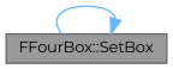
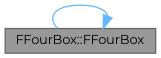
  digraph {
    rankdir=LR
    fontname=Montserrat
-   n1 [color=gray40 fillcolor=grey60 fontcolor=black fontname=Montserrat fontsize=10 height=0.2 label="FFourBox::SetBox" shape=box style=filled width=0.4]
+   n1 [color=gray40 fillcolor=grey60 fontcolor=black fontname=Montserrat fontsize=10 height=0.2 label="FFourBox::FFourBox" shape=box style=filled width=0.4]
    n1 -> n1 [color=steelblue1 fontname=Montserrat fontsize=10 labelfontname=Helvetica labelfontsize=10 style=solid]
  }
